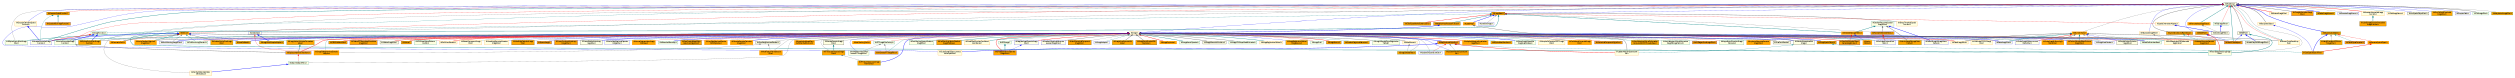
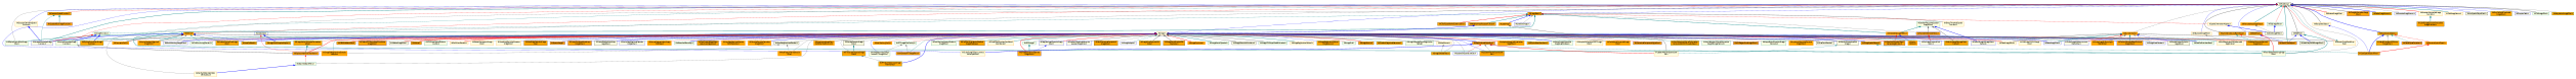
  digraph {
    fontname="IBM Plex Sans"
    node [color=darkorange fillcolor=lightyellow fontname="IBM Plex Sans" fontsize=10 shape=record style=filled]
    edge [color=gray40 dir=back fontname="IBM Plex Sans" fontsize=10 labelfontname=Helvetica labelfontsize=10 style=solid]
    n1 [color=black fontcolor=black height=0.2 label="itkFixedArray.h" width=0.4]
    n2 [color=teal height=0.2 label="itkBSplineControlPointImage\lFilter.h" width=0.4]
    n3 [color=teal fillcolor=orange height=0.2 label="itkBSplineControlPointImage\lFunction.h" width=0.4]
    n4 [height=0.2 label="itkBilateralImageFilter.h" width=0.4]
    n5 [height=0.2 label="itkBoxSpatialObject.h" width=0.4]
    n6 [color=blue fillcolor=orange height=0.2 label="itkChangeInformationImage\lFilter.h" width=0.4]
    n7 [color=teal fillcolor=orange height=0.2 label="itkEllipseSpatialObject.h" width=0.4]
    n8 [color=teal height=0.2 label="itkFlipImageFilter.h" width=0.4]
    n9 [color=teal fillcolor=orange height=0.2 label="itkGaborImageSource.h" width=0.4]
    n10 [color=blue height=0.2 label="itkGaussianDerivativeImage\lFunction.h" width=0.4]
    n11 [height=0.2 label="itkGaussianDerivativeSpatial\lFunction.h" width=0.4]
    n12 [color=blue height=0.2 label="itkGaussianImageSource.h" width=0.4]
    n13 [height=0.2 label="itkGaussianInterpolateImage\lFunction.h" width=0.4]
    n14 [color=black fillcolor=orange height=0.2 label="itkGaussianSpatialFunction.h" width=0.4]
    n15 [height=0.2 label="itkGridImageSource.h" width=0.4]
    n16 [height=0.2 label="itkImage.h" width=0.4]
    n17 [height=0.2 label="itkPointSetToPointSetMetric\lWithIndexv4.h" width=0.4]
    n18 [color=teal height=0.2 label="itkPatchBasedDenoisingImage\lFilter.h" width=0.4]
    n19 [height=0.2 label="itkScalarImageToCooccurrence\lListSampleFilter.h" width=0.4]
    n20 [color=black fillcolor=orange height=0.2 label="itkImageBase.h" width=0.4]
    n21 [color=teal height=0.2 label="itkVectorInterpolateImage\lFunction.h" width=0.4]
    n22 [color=black height=0.2 label="itkLineSpatialObjectPoint.h" width=0.4]
    n23 [color=blue height=0.2 label="itkListSample.h" width=0.4]
    n24 [color=blue fillcolor=orange height=0.2 label="itkMeshIOTestHelper.h" width=0.4]
    n25 [fillcolor=orange height=0.2 label="itkNumericTraits.h" width=0.4]
    n26 [height=0.2 label="itkNumericTraitsFixedArray\lPixel.h" width=0.4]
    n27 [color=teal fillcolor=orange height=0.2 label="itkOtsuMultipleThresholds\lImageFilter.h" width=0.4]
    n28 [fillcolor=orange height=0.2 label="itkPermuteAxesImageFilter.h" width=0.4]
    n29 [color=black fillcolor=orange height=0.2 label="itkRGBAPixel.h" width=0.4]
    n30 [color=black height=0.2 label="itkRGBPixel.h" width=0.4]
    n31 [height=0.2 label="itkResampleImageFilter.h" width=0.4]
    n32 [color=blue height=0.2 label="itkSimplexMesh.h" width=0.4]
    n33 [color=black fillcolor=orange height=0.2 label="itkSymmetricSecondRankTensor.h" width=0.4]
    n34 [color=teal height=0.2 label="itkTileImageFilter.h" width=0.4]
    n35 [fillcolor=orange height=0.2 label="itkVector.h" width=0.4]
    n36 [color=teal fillcolor=orange height=0.2 label="itkWarpVectorImageFilter.h" width=0.4]
    n37 [color=black fillcolor=orange height=0.2 label="itkCastSpatialObjectFilter.h" width=0.4]
    n38 [fillcolor=orange height=0.2 label="itkGaussianSpatialObject.h" width=0.4]
    n39 [color=teal fillcolor=orange height=0.2 label="itkHoughTransform2DCircles\lImageFilter.h" width=0.4]
    n40 [color=blue fillcolor=orange height=0.2 label="itkMetaEllipseConverter.h" width=0.4]
    n41 [color=black height=0.2 label="itkOrientImageFilter.h" width=0.4]
    n42 [color=black fillcolor=orange height=0.2 label="itkLabelImageGaussianInterpolate\lImageFunction.h" width=0.4]
    n43 [color=blue fillcolor=orange height=0.2 label="itkGaussianBlurImageFunction.h" width=0.4]
    n44 [fillcolor=orange height=0.2 label="itkAdaptiveHistogramEqualization\lImageFilter.h" width=0.4]
    n45 [color=teal fillcolor=orange height=0.2 label="itkBSplineBaseTransform.h" width=0.4]
    n46 [color=teal height=0.2 label="itkBinaryImageToLevelSet\lImageAdaptorBase.h" width=0.4]
    n47 [color=blue height=0.2 label="itkBlockMatchingImageFilter.h" width=0.4]
    n48 [height=0.2 label="itkComplexToComplex1DFFTImage\lFilter.h" width=0.4]
    n49 [fillcolor=orange height=0.2 label="itkConfidenceConnectedImage\lFilter.h" width=0.4]
    n50 [color=blue fillcolor=orange height=0.2 label="itkConnectedComponentAlgorithm.h" width=0.4]
    n51 [color=black height=0.2 label="itkConstNeighborhoodIterator.h" width=0.4]
    n52 [fillcolor=orange height=0.2 label="itkImageToNeighborhoodSample\lAdaptor.h" width=0.4]
    n53 [fillcolor=orange height=0.2 label="itkMaskFeaturePointSelection\lFilter.h" width=0.4]
    n54 [fillcolor=orange height=0.2 label="itkConstNeighborhoodIterator\lWithOnlyIndex.h" width=0.4]
    n55 [color=blue fillcolor=orange height=0.2 label="itkContourDirectedMeanDistance\lImageFilter.h" width=0.4]
    n56 [color=blue height=0.2 label="itkDefaultImageToImageMetric\lTraitsv4.h" width=0.4]
    n57 [fillcolor=orange height=0.2 label="itkDiscreteGaussianDerivative\lImageFilter.h" width=0.4]
    n58 [color=black height=0.2 label="itkDiscreteGaussianImage\lFilter.h" width=0.4]
    n59 [color=teal fillcolor=orange height=0.2 label="itkFFTDiscreteGaussianImage\lFilter.h" width=0.4]
    n60 [color=teal fillcolor=orange height=0.2 label="itkFFTDiscreteGaussianImage\lFilterFactory.h" width=0.4]
    n61 [color=blue fillcolor=orange height=0.2 label="itkDisplacementFieldTransform.h" width=0.4]
    n62 [color=teal height=0.2 label="itkObjectToObjectMetric.h" width=0.4]
    n63 [color=blue height=0.2 label="itkEuclideanDistancePoint\lMetric.h" width=0.4]
    n64 [fillcolor=orange height=0.2 label="itkExpectationBasedPoint\lSetToPointSetMetricv4.h" width=0.4]
    n65 [color=teal height=0.2 label="itkFFTImageFilterFactory.h" width=0.4]
    n66 [color=teal height=0.2 label="itkVnlHalfHermitianToReal\lInverseFFTImageFilter.h" width=0.4]
    n67 [color=blue fillcolor=orange height=0.2 label="itkVnlInverseFFTImageFilter.h" width=0.4]
    n68 [fillcolor=orange height=0.2 label="itkFastMarchingTraits.h" width=0.4]
    n69 [color=teal height=0.2 label="itkFastMarchingUpwindGradient\lImageFilter.h" width=0.4]
    n70 [color=black fillcolor=orange height=0.2 label="itkFastMarchingUpwindGradient\lImageFilterBase.h" width=0.4]
    n71 [color=teal height=0.2 label="itkFlatStructuringElement.h" width=0.4]
    n72 [height=0.2 label="itkFloodFilledFunctionConditional\lConstIterator.h" width=0.4]
    n73 [color=teal height=0.2 label="itkGPUImage.h" width=0.4]
    n74 [color=blue fillcolor=orange height=0.2 label="itkGPUNeighborhoodOperator\lImageFilter.h" width=0.4]
    n75 [color=blue height=0.2 label="itkGradientMagnitudeRecursive\lGaussianImageFilter.h" width=0.4]
    n76 [fillcolor=orange height=0.2 label="itkVector\lMethod.h" width=0.4]
    n77 [color=blue fillcolor=orange height=0.2 label="itkPointSetToSpatialObject\lDemonsRegistration.h" width=0.4]
    n78 [color=teal fillcolor=orange height=0.2 label="itkVectorImageToImageMetric\lTraitsv4.h" width=0.4]
    n79 [color=teal fillcolor=orange height=0.2 label="itkGradientVectorFlowImage\lFilter.h" width=0.4]
    n80 [color=black fillcolor=orange height=0.2 label="itkHardConnectedComponent\lImageFilter.h" width=0.4]
    n81 [color=black fillcolor=orange height=0.2 label="itkHessianRecursiveGaussian\lImageFilter.h" width=0.4]
    n82 [color=blue height=0.2 label="itkImageAdaptor.h" width=0.4]
    n83 [color=blue height=0.2 label="itkImageConstIterator.h" width=0.4]
    n84 [color=teal fillcolor=orange height=0.2 label="itkImageConstIteratorWith\lIndex.h" width=0.4]
    n85 [color=black fillcolor=orange height=0.2 label="itkImageConstIteratorWith\lOnlyIndex.h" width=0.4]
    n86 [fillcolor=orange height=0.2 label="itkImageDuplicator.h" width=0.4]
    n87 [color=teal height=0.2 label="itkImageKernelOperator.h" width=0.4]
    n88 [color=black height=0.2 label="itkImageMomentsCalculator.h" width=0.4]
    n89 [color=teal height=0.2 label="itkImagePCAShapeModelEstimator.h" width=0.4]
    n90 [height=0.2 label="itkImageRegistrationMethod.h" width=0.4]
    n91 [color=teal fillcolor=orange height=0.2 label="itkImageRegistrationMethod\lImageSource.h" width=0.4]
    n92 [color=teal height=0.2 label="itkImageSink.h" width=0.4]
    n93 [color=black fillcolor=orange height=0.2 label="itkImageSource.h" width=0.4]
    n94 [color=black fillcolor=orange height=0.2 label="itkImageSpatialObject.h" width=0.4]
    n95 [color=teal fillcolor=orange height=0.2 label="itkImageToListSampleAdaptor.h" width=0.4]
    n96 [color=teal fillcolor=orange height=0.2 label="itkGradientMagnitudeRecursive.h" width=0.4]
    n97 [color=teal height=0.2 label="itkImageToSpatialObjectRegistration\lMethod.h" width=0.4]
    n98 [color=teal fillcolor=orange height=0.2 label="itkImageToVideoFilter.h" width=0.4]
    n99 [color=teal fillcolor=orange height=0.2 label="itkImageVectorOptimizerParameters\lHelper.h" width=0.4]
    n100 [color=teal fillcolor=orange height=0.2 label="itkJointHistogramMutualInformation\lComputeJointPDFThreaderBase.h" width=0.4]
    n101 [color=teal height=0.2 label="itkJointHistogramMutualInformation\lImageToImageMetricv4.h" width=0.4]
    n102 [color=blue fillcolor=orange height=0.2 label="itkKLMRegionGrowImageFilter.h" width=0.4]
    n103 [color=teal height=0.2 label="itkKappaSigmaThresholdImage\lCalculator.h" width=0.4]
    n104 [color=black height=0.2 label="itkLabelMapToRGBImageFilter.h" width=0.4]
    n105 [fillcolor=orange height=0.2 label="itkLaplacianRecursiveGaussian\lImageFilter.h" width=0.4]
    n106 [color=teal height=0.2 label="itkLevelSetEvolutionBase.h" width=0.4]
    n107 [color=teal fillcolor=orange height=0.2 label="itkLevelSetNode.h" width=0.4]
    n108 [color=black height=0.2 label="itkLineConstIterator.h" width=0.4]
    n109 [color=black fillcolor=orange height=0.2 label="itkMRASlabIdentifier.h" width=0.4]
    n110 [color=black height=0.2 label="itkMalcolmSparseLevelSet\lImage.h" width=0.4]
    n111 [height=0.2 label="itkUpdateMalcolmSparseLevel\lSet.h" width=0.4]
    n112 [color=blue fillcolor=orange height=0.2 label="itkMaskedFFTNormalizedCorrelation\lImageFilter.h" width=0.4]
    n113 [height=0.2 label="itkMeanImageFilter.h" width=0.4]
    n114 [color=black height=0.2 label="itkMedianImageFilter.h" width=0.4]
    n115 [height=0.2 label="itkMultiLabelSTAPLEImage\lFilter.h" width=0.4]
    n116 [height=0.2 label="itkMultiResolutionPDEDeformable\lRegistration.h" width=0.4]
    n117 [color=blue fillcolor=orange height=0.2 label="itkNeighborhoodAlgorithm.h" width=0.4]
    n118 [color=blue height=0.2 label="itkUpdateShiSparseLevelSet.h" width=0.4]
    n119 [color=black fillcolor=orange height=0.2 label="itkUpdateWhitakerSparseLevel\lSet.h" width=0.4]
    n120 [color=blue height=0.2 label="itkNeighborhoodOperatorImage\lFilter.h" width=0.4]
    n121 [color=blue height=0.2 label="itkNoiseImageFilter.h" width=0.4]
    n122 [color=black fillcolor=orange height=0.2 label="itkOctree.h" width=0.4]
    n123 [color=teal height=0.2 label="itkPCAShapeSignedDistance\lFunction.h" width=0.4]
    n124 [height=0.2 label="itkPathConstIterator.h" width=0.4]
    n125 [height=0.2 label="itkRelabelComponentImage\lFilter.h" width=0.4]
    n126 [color=blue height=0.2 label="itkScalarImageToCooccurrence\lMatrixFilter.h" width=0.4]
    n127 [fillcolor=orange height=0.2 label="itkScalarImageToRunLength\lMatrixFilter.h" width=0.4]
    n128 [color=black height=0.2 label="itkSimpleContourExtractor\lImageFilter.h" width=0.4]
    n129 [height=0.2 label="itkSmoothingRecursiveGaussian\lImageFilter.h" width=0.4]
    n130 [color=black fillcolor=orange height=0.2 label="itkSobelEdgeDetectionImage\lFilter.h" width=0.4]
    n131 [color=blue fillcolor=orange height=0.2 label="itkSparseImage.h" width=0.4]
    n132 [color=blue fillcolor=orange height=0.2 label="itkTensorFractionalAnisotropy\lImageFilter.h" width=0.4]
    n133 [color=black height=0.2 label="itkTensorRelativeAnisotropy\lImageFilter.h" width=0.4]
    n134 [fillcolor=orange height=0.2 label="itkVectorGradientMagnitude\lImageFilter.h" width=0.4]
    n135 [color=blue height=0.2 label="itkVectorNeighborhoodOperator\lImageFilter.h" width=0.4]
    n136 [height=0.2 label="itkVideoStream.h" width=0.4]
    n137 [fillcolor=orange height=0.2 label="itkVoronoiSegmentationImage\lFilterBase.h" width=0.4]
    n138 [color=teal height=0.2 label="itkWatershedBoundary.h" width=0.4]
    n139 [color=black fillcolor=orange height=0.2 label="itkZeroCrossingBasedEdge\lDetectionImageFilter.h" width=0.4]
    n140 [fillcolor=orange height=0.2 label="itkPointSetToImageMetric.h" width=0.4]
    n141 [color=blue fillcolor=orange height=0.2 label="itkPointSetToPointSetMetric.h" width=0.4]
    n142 [height=0.2 label="itkBinaryThresholdSpatial\lFunction.h" width=0.4]
    n143 [color=black fillcolor=orange height=0.2 label="itkGTestTypedefsAndConstructors.h" width=0.4]
    n144 [color=teal height=0.2 label="itkImageFunction.h" width=0.4]
    n145 [fillcolor=orange height=0.2 label="itkLabelMap.h" width=0.4]
    n146 [color=blue height=0.2 label="itkLevelSetImage.h" width=0.4]
    n147 [color=black fillcolor=orange height=0.2 label="itkNeighborhoodAccessorFunctor.h" width=0.4]
    n148 [fillcolor=orange height=0.2 label="itkParametricPath.h" width=0.4]
    n149 [height=0.2 label="itkSpatialOrientationAdapter.h" width=0.4]
    n150 [color=teal height=0.2 label="itkGradientRecursiveGaussian\lImageFilter.h" width=0.4]
    n1 -> n2
    n1 -> n3 [color=teal]
    n1 -> n4 [color=red style=bold]
    n1 -> n5 [style=bold]
    n1 -> n6 [style=bold]
    n1 -> n7 [color=blue style=bold]
    n1 -> n8 [color=red]
    n1 -> n9 [color=blue style=bold]
    n1 -> n10 [color=teal style=bold]
    n1 -> n11 [color=blue]
    n1 -> n12
    n1 -> n13 [color=red style=bold]
    n1 -> n14 [color=red]
-   n1 -> n15 [color=teal]
+   n1 -> n15 [color=teal style=bold]
    n1 -> n16 [color=blue]
    n1 -> n17
    n1 -> n18
    n1 -> n19 [color=blue]
    n1 -> n20 [color=blue]
    n1 -> n21 [color=red]
    n1 -> n22 [color=blue]
    n1 -> n23
    n1 -> n24 [color=teal style=bold]
    n1 -> n25
    n1 -> n26 [color=red]
    n1 -> n27 [color=blue]
    n1 -> n28 [color=teal style=bold]
    n1 -> n29 [color=blue]
    n1 -> n30 [style=bold]
    n1 -> n31 [color=blue]
    n1 -> n32 [color=blue]
    n1 -> n33 [style=bold]
    n1 -> n34 [style=bold]
    n1 -> n35 [color=red]
    n1 -> n36
    n5 -> n37 [color=blue]
    n7 -> n37 [color=blue style=bold]
    n7 -> n38 [color=red]
    n7 -> n39
    n7 -> n40 [color=teal]
    n8 -> n41 [color=blue style=bold]
    n11 -> n10 [color=blue style=bold]
    n13 -> n42 [color=teal style=bold]
    n14 -> n10 [color=teal]
    n14 -> n43 [color=teal style=bold]
    n16 -> n3
    n16 -> n10 [color=teal style=bold]
    n16 -> n44 [color=red style=bold]
    n16 -> n45 [color=teal]
    n16 -> n46 [color=blue style=bold]
    n16 -> n47 [color=blue style=bold]
    n16 -> n48 [color=teal]
    n16 -> n49 [style=bold]
    n16 -> n50 [color=red]
    n16 -> n51
    n16 -> n52 [color=teal]
    n16 -> n53
    n16 -> n54
    n16 -> n55 [color=blue style=bold]
    n16 -> n56
    n16 -> n57 [color=blue style=bold]
    n16 -> n58
    n16 -> n59
    n16 -> n60 [color=blue style=bold]
    n16 -> n61 [color=red style=bold]
    n16 -> n62
    n16 -> n63 [color=teal style=bold]
    n16 -> n64 [style=bold]
    n16 -> n65 [color=red]
    n16 -> n66 [color=blue]
    n16 -> n67 [color=teal]
    n16 -> n68 [color=red]
    n16 -> n69 [style=bold]
    n16 -> n70 [color=teal style=bold]
    n16 -> n71 [color=red]
    n16 -> n72 [color=teal style=bold]
    n16 -> n73
    n16 -> n74 [color=red style=bold]
    n16 -> n75 [style=bold]
    n16 -> n76
    n16 -> n77 [color=red style=bold]
    n16 -> n78 [color=blue]
    n16 -> n79 [color=blue]
    n16 -> n80
    n16 -> n81 [color=red style=bold]
    n16 -> n82 [color=teal]
    n16 -> n83 [color=teal]
    n16 -> n84 [style=bold]
    n16 -> n85 [style=bold]
    n16 -> n86 [color=red style=bold]
    n16 -> n87 [color=teal style=bold]
    n16 -> n88 [style=bold]
    n16 -> n89 [style=bold]
    n16 -> n90 [color=teal style=bold]
    n16 -> n91 [color=blue]
    n16 -> n92 [color=red]
    n16 -> n93 [color=red style=bold]
    n16 -> n94 [color=blue style=bold]
    n16 -> n95 [color=teal]
    n16 -> n96 [color=teal]
    n16 -> n97 [style=bold]
    n16 -> n98
    n16 -> n99 [color=red]
    n16 -> n100 [color=teal]
    n16 -> n101
    n16 -> n102
    n16 -> n103 [color=red]
    n16 -> n104 [color=teal]
    n16 -> n105 [color=teal]
    n16 -> n106 [color=blue style=bold]
    n16 -> n107 [color=blue style=bold]
    n16 -> n108 [style=bold]
    n16 -> n109 [color=red style=bold]
    n16 -> n110 [color=blue style=bold]
    n16 -> n111 [style=bold]
    n16 -> n112
    n16 -> n113 [color=red style=bold]
    n16 -> n114 [color=red style=bold]
    n16 -> n115
    n16 -> n116 [color=teal style=bold]
    n16 -> n117 [color=blue style=bold]
    n16 -> n118
    n16 -> n119 [color=blue]
    n16 -> n120 [color=red style=bold]
    n16 -> n121 [color=blue style=bold]
    n16 -> n122 [color=red style=bold]
    n16 -> n123 [color=red]
    n16 -> n124 [color=red style=bold]
    n16 -> n125 [color=teal]
    n16 -> n126 [color=teal]
    n16 -> n127
    n16 -> n128 [color=red]
    n16 -> n129 [color=blue]
    n16 -> n130
    n16 -> n131 [color=blue]
    n16 -> n132 [color=blue]
    n16 -> n133 [color=blue style=bold]
    n16 -> n134 [style=bold]
    n16 -> n135 [color=teal]
    n16 -> n136 [style=bold]
    n16 -> n137 [color=red]
    n16 -> n138 [color=blue style=bold]
    n16 -> n139 [color=red]
    n20 -> n140 [color=teal style=bold]
    n20 -> n141
    n20 -> n142 [style=bold]
    n20 -> n143 [color=red style=bold]
    n20 -> n144 [color=teal]
    n20 -> n145 [color=blue style=bold]
    n20 -> n146
    n20 -> n147 [color=teal style=bold]
    n20 -> n148 [color=teal style=bold]
    n20 -> n149 [color=red]
    n21 -> n61 [style=bold]
    n23 -> n52 [color=red]
    n23 -> n95 [color=blue style=bold]
    n25 -> n26 [style=bold]
    n25 -> n55 [color=teal style=bold]
    n25 -> n83
    n25 -> n106
    n25 -> n113 [style=bold]
    n25 -> n115
    n25 -> n121 [color=teal style=bold]
    n25 -> n126 [color=red style=bold]
    n25 -> n127 [style=bold]
    n25 -> n128 [color=blue]
    n26 -> n1 [color=teal]
    n28 -> n41
    n29 -> n18 [color=red style=bold]
    n29 -> n24 [color=blue]
    n30 -> n18 [color=teal style=bold]
    n30 -> n24 [color=blue]
    n30 -> n104 [color=blue style=bold]
    n31 -> n116
    n33 -> n24 [color=red]
    n33 -> n81 [color=teal]
    n35 -> n2 [color=teal style=bold]
    n35 -> n3
    n35 -> n10 [color=blue style=bold]
    n35 -> n18 [color=teal style=bold]
    n35 -> n24 [style=bold]
    n35 -> n47
    n35 -> n71 [color=teal]
    n35 -> n79 [style=bold]
    n35 -> n107 [color=blue]
    n35 -> n134 [color=teal style=bold]
    n35 -> n148 [color=red]
    n38 -> n37 [color=red style=bold]
    n51 -> n52
    n51 -> n53
    n58 -> n59 [color=teal style=bold]
    n59 -> n60
    n61 -> n62 [color=red]
    n62 -> n17 [color=blue style=bold]
    n65 -> n66
    n65 -> n67
    n73 -> n74 [color=teal style=bold]
    n94 -> n37 [color=teal]
    n99 -> n61 [color=teal style=bold]
    n110 -> n111 [color=teal]
    n117 -> n18 [color=teal]
    n117 -> n19 [color=blue style=bold]
    n117 -> n111 [color=red style=bold]
    n117 -> n118 [color=red]
    n117 -> n119
    n120 -> n74 [color=blue]
    n136 -> n98
    n140 -> n76 [color=blue]
    n140 -> n77 [color=red]
    n141 -> n63 [color=red style=bold]
    n144 -> n3 [color=blue style=bold]
    n144 -> n10 [color=red style=bold]
    n144 -> n21 [color=blue style=bold]
    n145 -> n110 [style=bold]
    n147 -> n16 [color=blue style=bold]
    n149 -> n41 [color=blue style=bold]
    n150 -> n56 [color=blue style=bold]
    n150 -> n78 [style=bold]
    n150 -> n140 [color=teal style=bold]
    n150 -> n141 [style=bold]
  }
